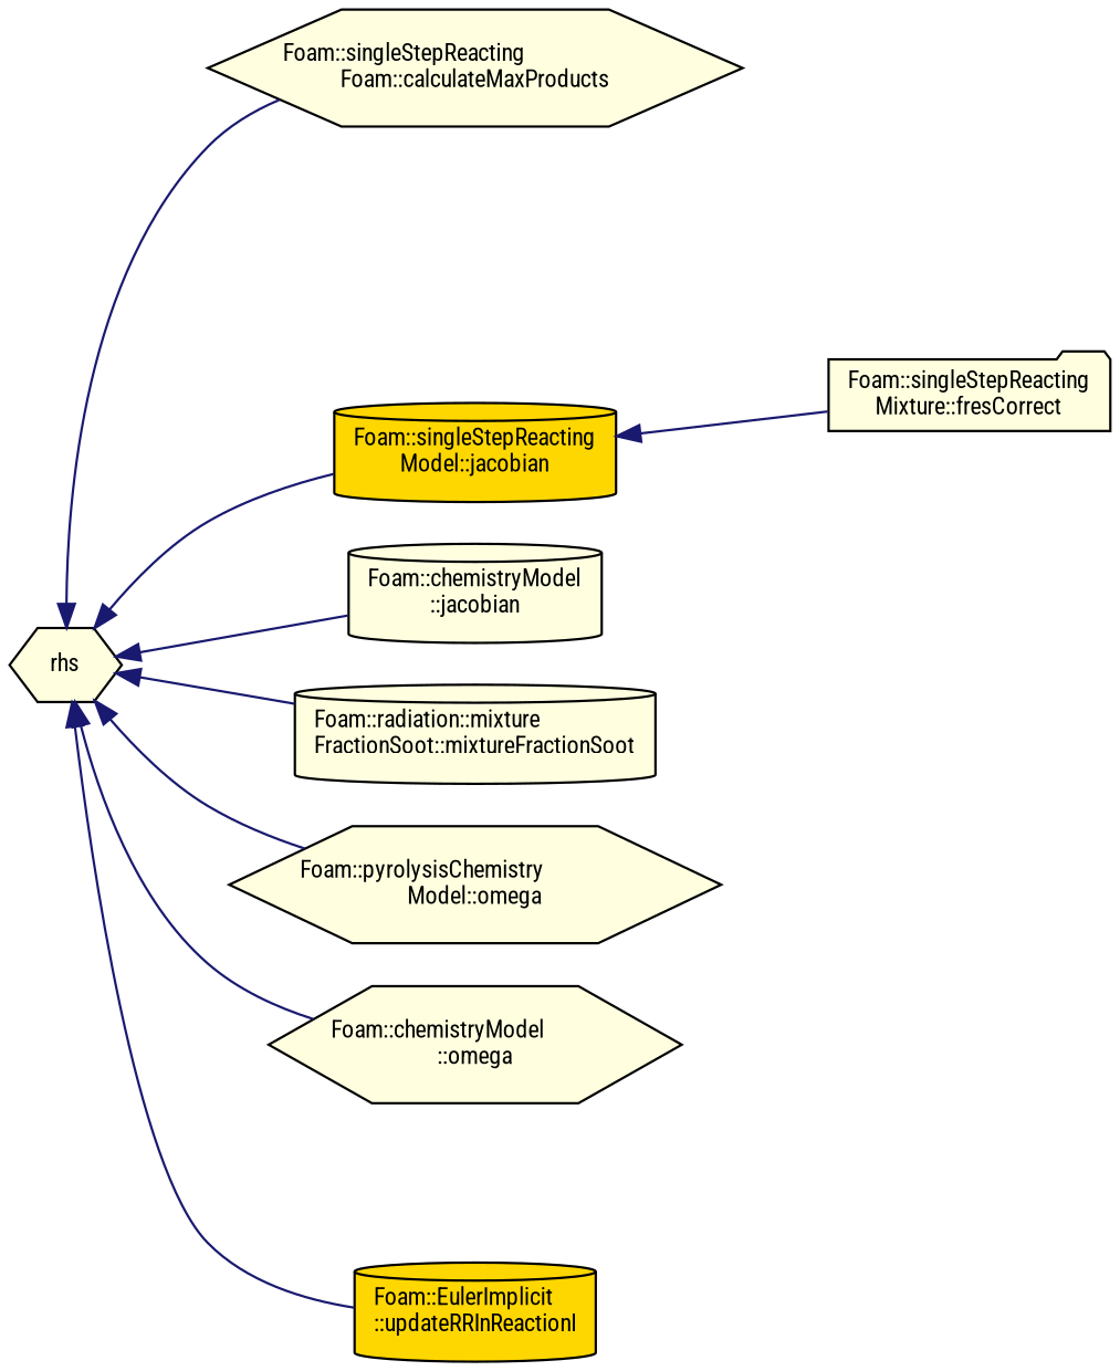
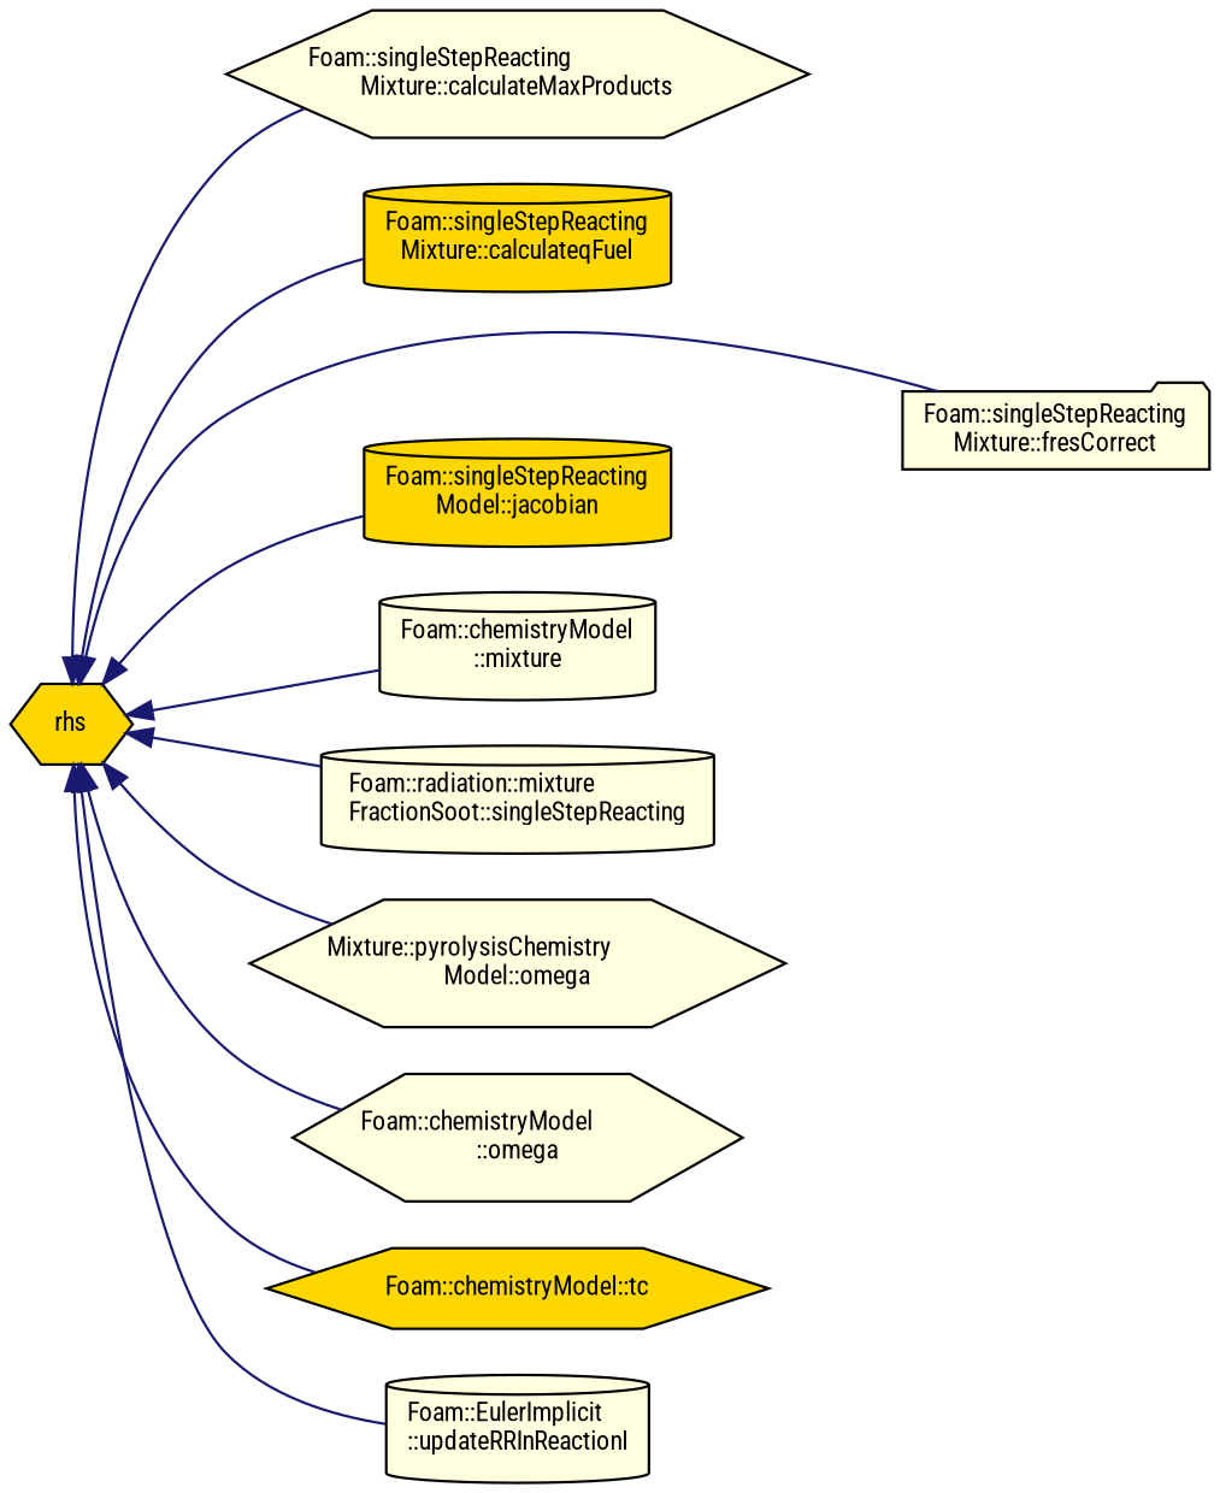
  digraph {
    fontname="Roboto Condensed"
    rankdir=LR
    node [color=black fillcolor=lightyellow fontname="Roboto Condensed" fontsize=10 shape=hexagon style=filled]
    edge [color=midnightblue dir=back fontname="Roboto Condensed" fontsize=10 labelfontname=FreeSans labelfontsize=10 style=solid]
-   n1 [fontcolor=black height=0.2 label=rhs width=0.4]
-   n2 [height=0.2 label="Foam::singleStepReacting\lFoam::calculateMaxProducts" width=0.4]
+   n1 [fillcolor=gold fontcolor=black height=0.2 label=rhs width=0.4]
+   n2 [height=0.2 label="Foam::singleStepReacting\lMixture::calculateMaxProducts" width=0.4]
+   n3 [fillcolor=gold height=0.2 label="Foam::singleStepReacting\lMixture::calculateqFuel" shape=cylinder width=0.4]
    n4 [height=0.2 label="Foam::singleStepReacting\lMixture::fresCorrect" shape=folder width=0.4]
    n5 [fillcolor=gold height=0.2 label="Foam::singleStepReacting\lModel::jacobian" shape=cylinder width=0.4]
-   n6 [height=0.2 label="Foam::chemistryModel\l::jacobian" shape=cylinder width=0.4]
-   n7 [height=0.2 label="Foam::radiation::mixture\lFractionSoot::mixtureFractionSoot" shape=cylinder width=0.4]
-   n8 [height=0.2 label="Foam::pyrolysisChemistry\lModel::omega" width=0.4]
+   n6 [height=0.2 label="Foam::chemistryModel\l::mixture" shape=cylinder width=0.4]
+   n7 [height=0.2 label="Foam::radiation::mixture\lFractionSoot::singleStepReacting" shape=cylinder width=0.4]
+   n8 [height=0.2 label="Mixture::pyrolysisChemistry\lModel::omega" width=0.4]
    n9 [height=0.2 label="Foam::chemistryModel\l::omega" width=0.4]
-   n11 [fillcolor=gold height=0.2 label="Foam::EulerImplicit\l::updateRRInReactionI" shape=cylinder width=0.4]
+   n10 [fillcolor=gold height=0.2 label="Foam::chemistryModel::tc" width=0.4]
+   n11 [height=0.2 label="Foam::EulerImplicit\l::updateRRInReactionI" shape=cylinder width=0.4]
    n1 -> n2
-   n5 -> n4
+   n1 -> n3
+   n1 -> n4
    n1 -> n5
    n1 -> n6
    n1 -> n7
    n1 -> n8
    n1 -> n9
+   n1 -> n10
    n1 -> n11
  }
